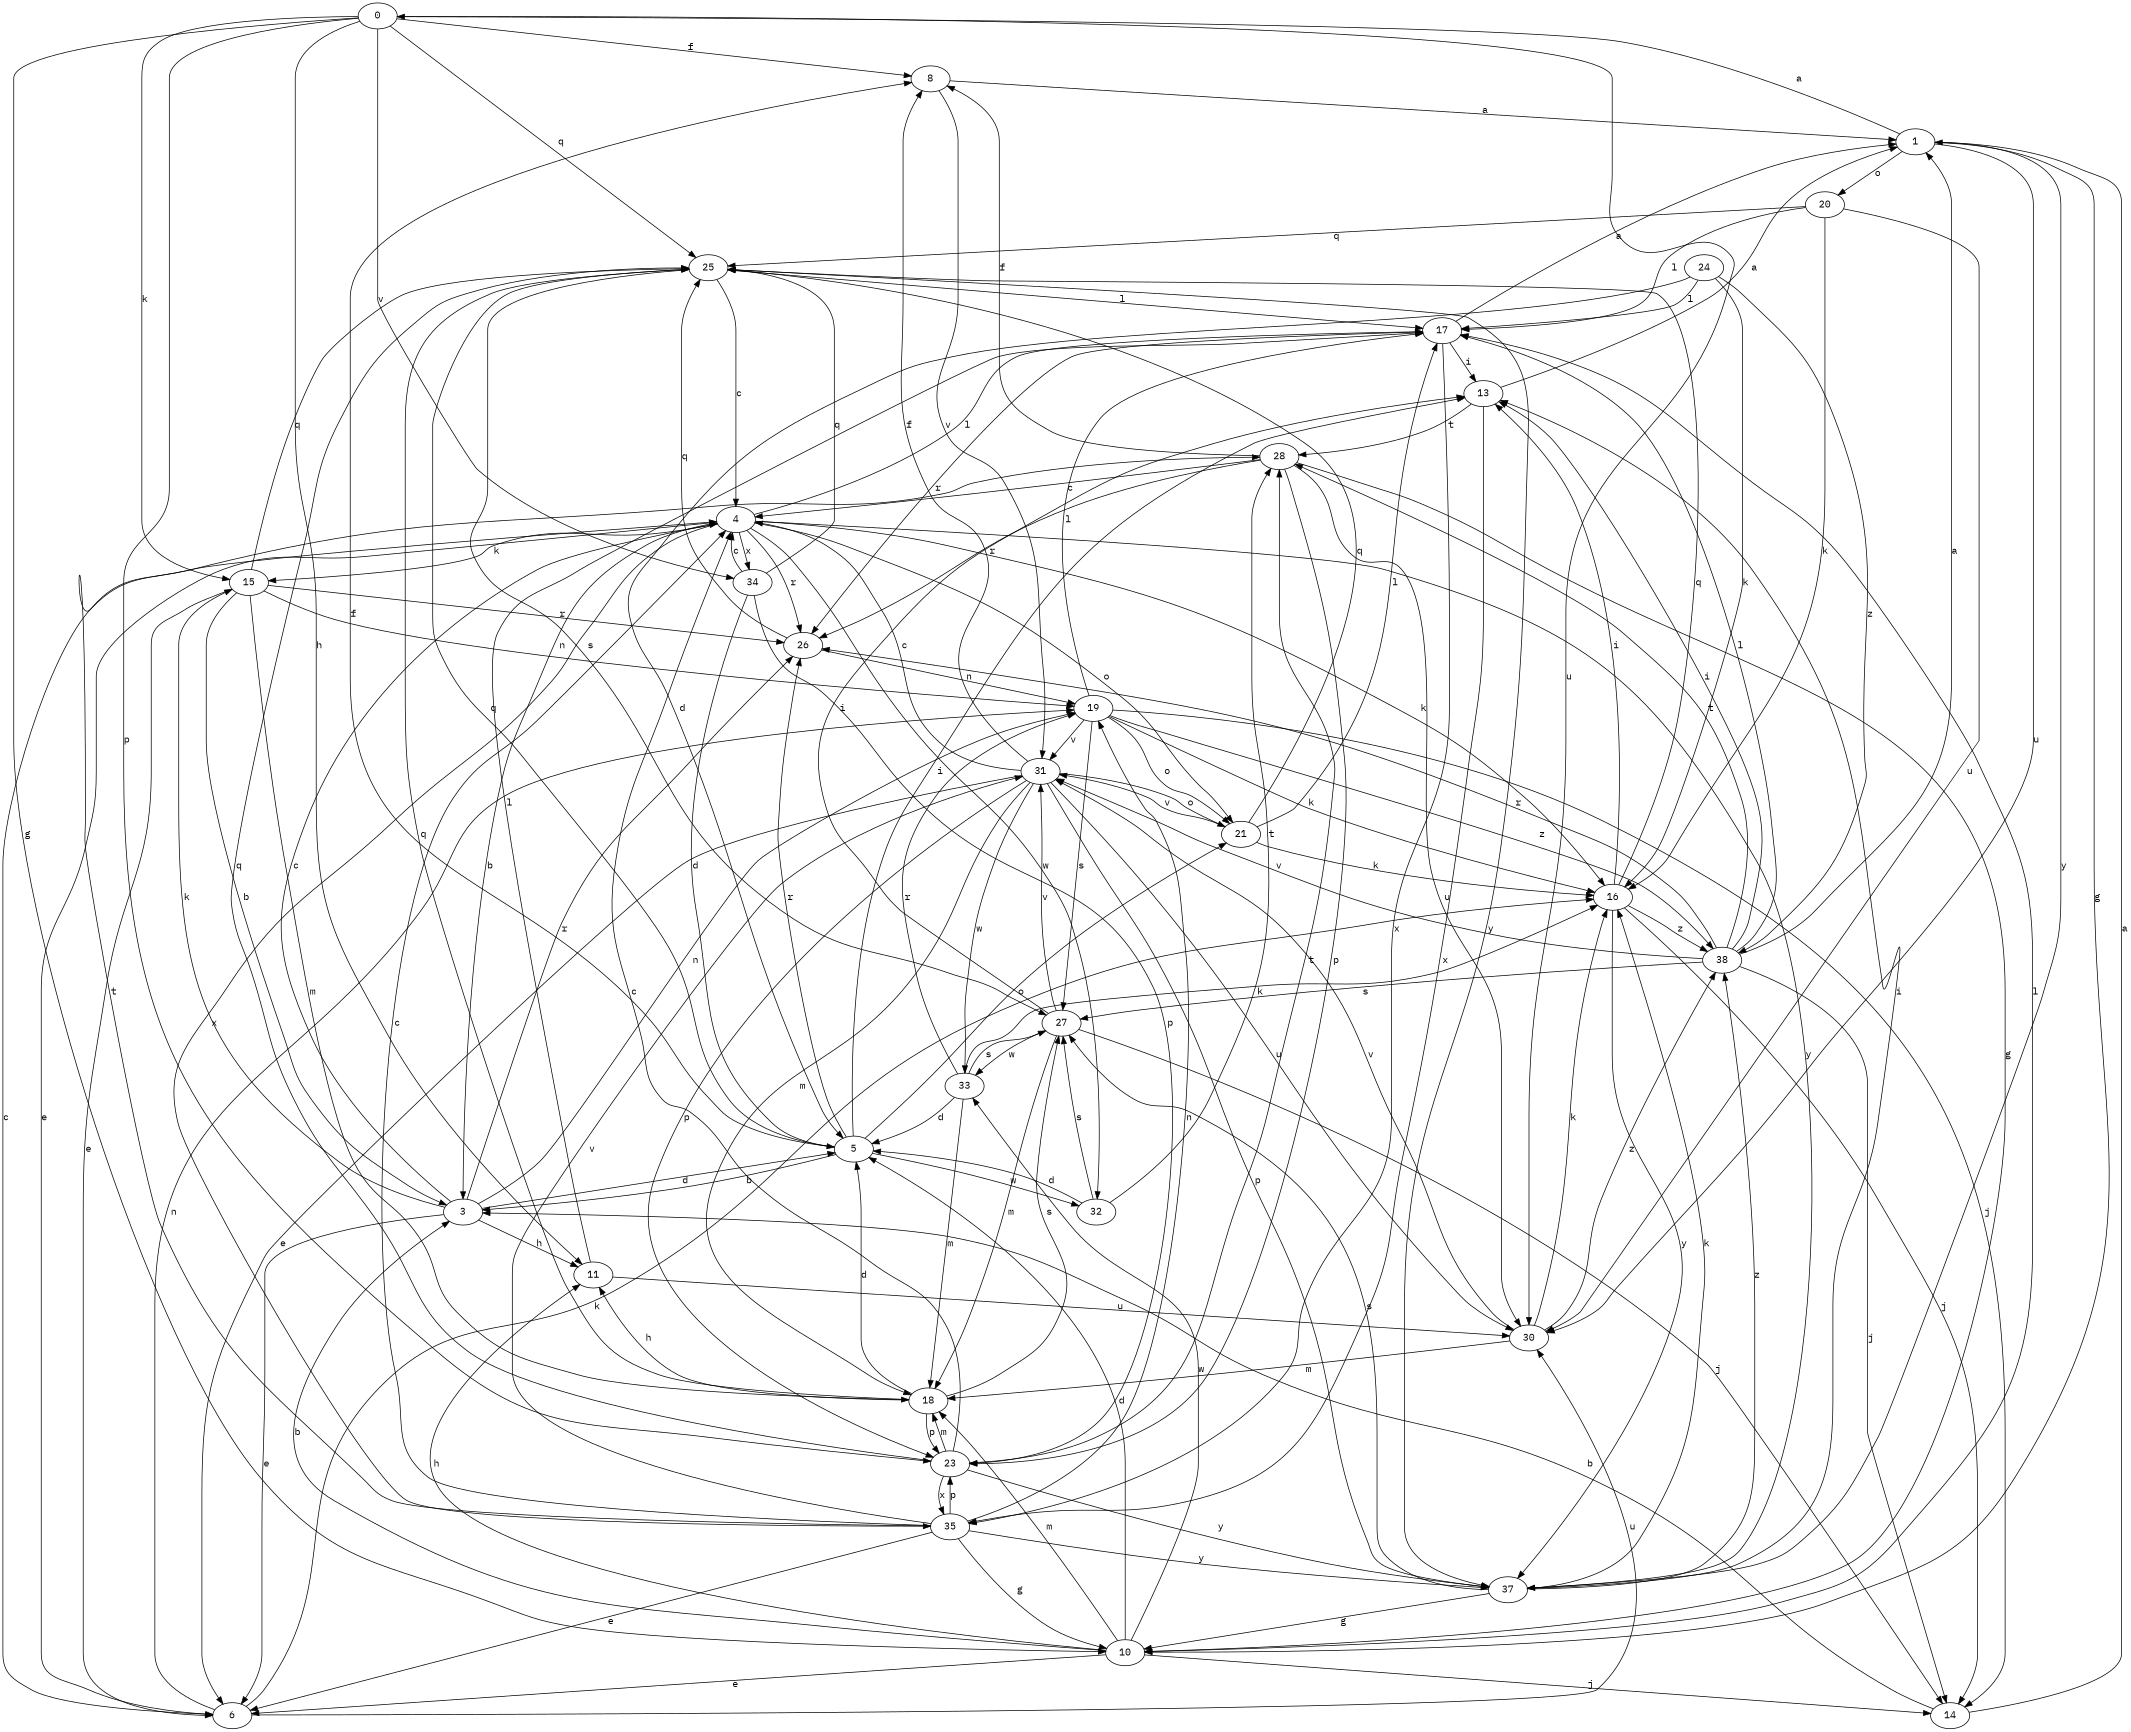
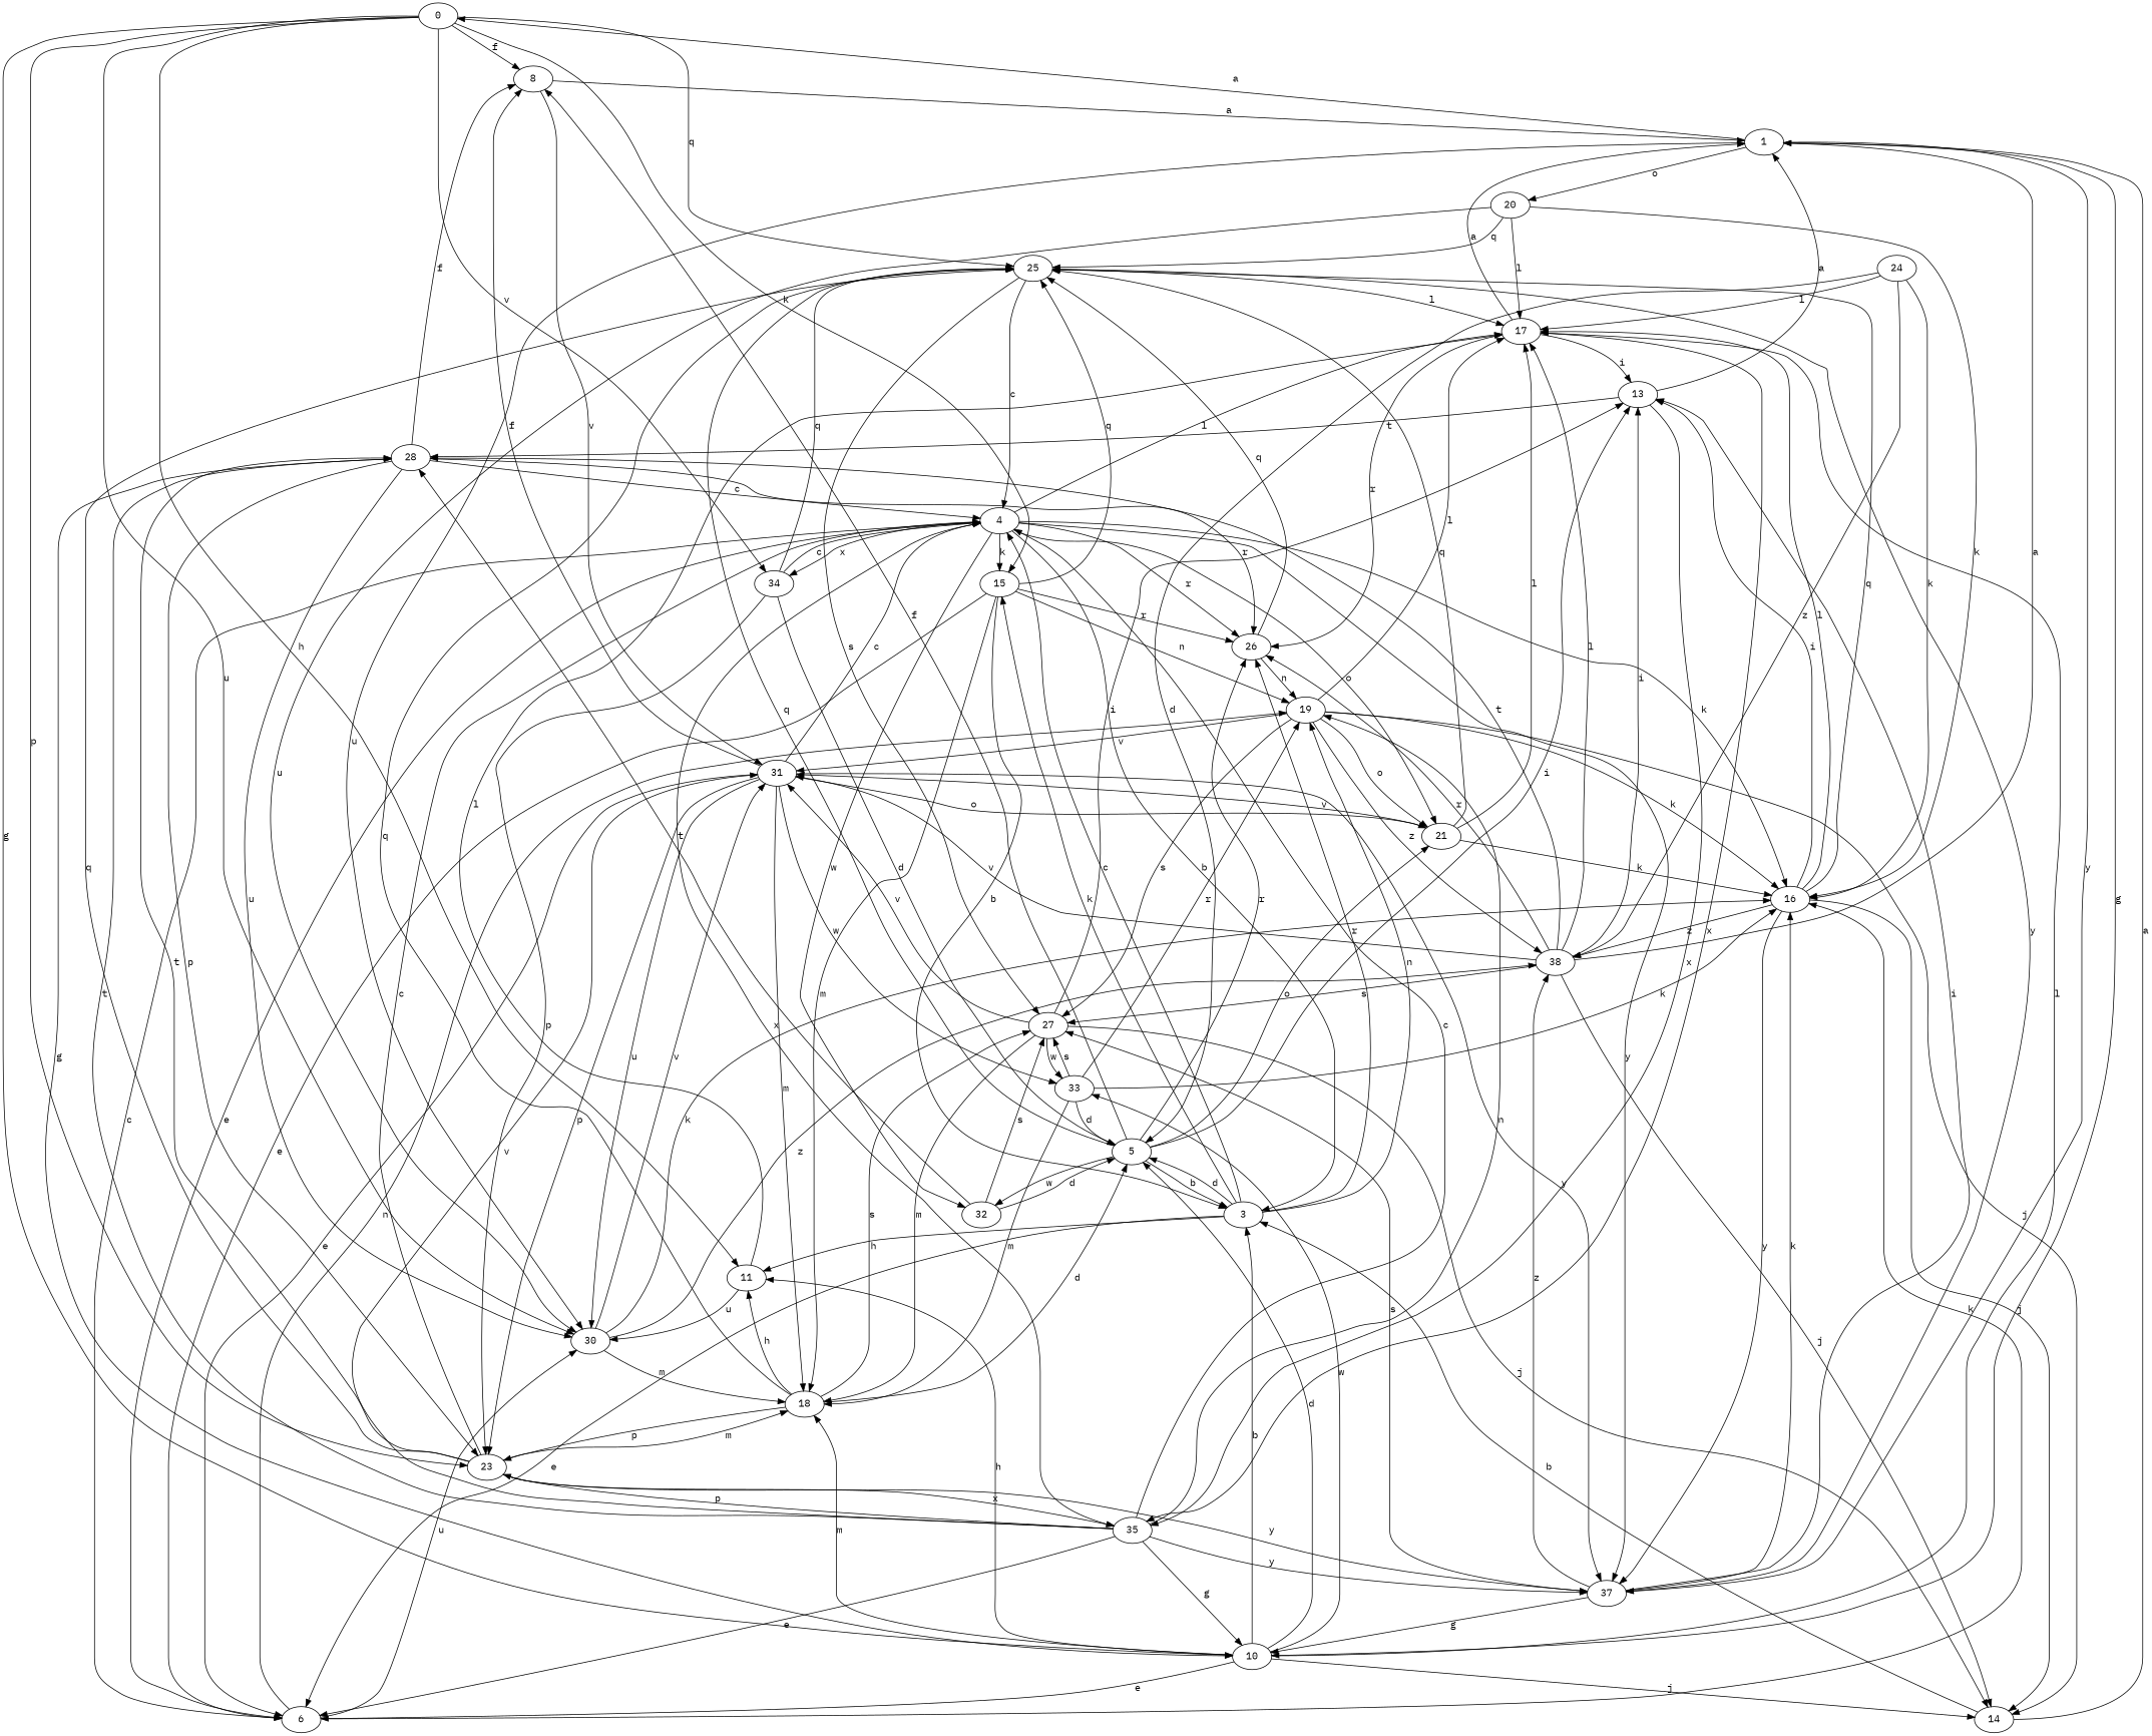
  strict digraph {
    fontname="IBM Plex Mono"
    node [fontname="IBM Plex Mono"]
    edge [fontname="IBM Plex Mono"]
    0
    8
    10
    11
    15
    23
    25
    30
    34
    1
    31
    3
    5
    6
    17
    14
    18
    33
    19
    26
    37
    4
    35
    28
    24
    16
    38
    27
    20
    13
    21
    32
    0 -> 8 [label=f]
    0 -> 10 [label=g]
    0 -> 11 [label=h]
    0 -> 15 [label=k]
    0 -> 23 [label=p]
    0 -> 25 [label=q]
    0 -> 30 [label=u]
    0 -> 34 [label=v]
    8 -> 1 [label=a]
    8 -> 31 [label=v]
    10 -> 11 [label=h]
    10 -> 3 [label=b]
    10 -> 5 [label=d]
    10 -> 6 [label=e]
    10 -> 17 [label=l]
    10 -> 14 [label=j]
    10 -> 18 [label=m]
    10 -> 33 [label=w]
    11 -> 30 [label=u]
    11 -> 17 [label=l]
    15 -> 25 [label=q]
    15 -> 3 [label=b]
    15 -> 6 [label=e]
    15 -> 18 [label=m]
    15 -> 19 [label=n]
    15 -> 26 [label=r]
    23 -> 25 [label=q]
    23 -> 18 [label=m]
    23 -> 37 [label=y]
    23 -> 4 [label=c]
    23 -> 35 [label=x]
    23 -> 28 [label=t]
    25 -> 17 [label=l]
    25 -> 37 [label=y]
    25 -> 4 [label=c]
    25 -> 27 [label=s]
    30 -> 31 [label=v]
    30 -> 18 [label=m]
    30 -> 16 [label=k]
    30 -> 38 [label=z]
    34 -> 23 [label=p]
    34 -> 25 [label=q]
    34 -> 5 [label=d]
    34 -> 4 [label=c]
    1 -> 0 [label=a]
    1 -> 10 [label=g]
    1 -> 30 [label=u]
    1 -> 37 [label=y]
    1 -> 20 [label=o]
    31 -> 8 [label=f]
    31 -> 23 [label=p]
    31 -> 30 [label=u]
    31 -> 6 [label=e]
    31 -> 18 [label=m]
    31 -> 33 [label=w]
-   31 -> 37 [label=p]
+   31 -> 37 [label=y]
    31 -> 4 [label=c]
    31 -> 21 [label=o]
    3 -> 11 [label=h]
    3 -> 15 [label=k]
    3 -> 5 [label=d]
    3 -> 6 [label=e]
    3 -> 19 [label=n]
    3 -> 26 [label=r]
    3 -> 4 [label=c]
    5 -> 8 [label=f]
    5 -> 25 [label=q]
    5 -> 3 [label=b]
    5 -> 26 [label=r]
    5 -> 13 [label=i]
    5 -> 21 [label=o]
    5 -> 32 [label=w]
    6 -> 30 [label=u]
    6 -> 19 [label=n]
    6 -> 4 [label=c]
    6 -> 16 [label=k]
    17 -> 1 [label=a]
    17 -> 26 [label=r]
    17 -> 35 [label=x]
    17 -> 13 [label=i]
    14 -> 1 [label=a]
    14 -> 3 [label=b]
    18 -> 11 [label=h]
    18 -> 23 [label=p]
    18 -> 25 [label=q]
    18 -> 5 [label=d]
    18 -> 27 [label=s]
    33 -> 5 [label=d]
    33 -> 18 [label=m]
    33 -> 19 [label=r]
    33 -> 16 [label=k]
    33 -> 27 [label=s]
    19 -> 31 [label=v]
    19 -> 17 [label=l]
    19 -> 14 [label=j]
    19 -> 16 [label=k]
    19 -> 38 [label=z]
    19 -> 27 [label=s]
    19 -> 21 [label=o]
    26 -> 25 [label=q]
    26 -> 19 [label=n]
    37 -> 10 [label=g]
    37 -> 16 [label=k]
    37 -> 38 [label=z]
    37 -> 27 [label=s]
    37 -> 13 [label=i]
    4 -> 15 [label=k]
    4 -> 34 [label=x]
    4 -> 3 [label=b]
    4 -> 6 [label=e]
    4 -> 17 [label=l]
    4 -> 26 [label=r]
    4 -> 37 [label=y]
    4 -> 35 [label=x]
    4 -> 16 [label=k]
    4 -> 21 [label=o]
    4 -> 32 [label=w]
    35 -> 10 [label=g]
    35 -> 23 [label=p]
    35 -> 31 [label=v]
    35 -> 6 [label=e]
    35 -> 19 [label=n]
    35 -> 37 [label=y]
    35 -> 4 [label=c]
    35 -> 28 [label=t]
    28 -> 8 [label=f]
    28 -> 10 [label=g]
    28 -> 23 [label=p]
    28 -> 30 [label=u]
    28 -> 26 [label=r]
    28 -> 4 [label=c]
    24 -> 5 [label=d]
    24 -> 17 [label=l]
    24 -> 16 [label=k]
    24 -> 38 [label=z]
    16 -> 25 [label=q]
+   16 -> 17 [label=l]
    16 -> 14 [label=j]
    16 -> 37 [label=y]
    16 -> 38 [label=z]
    16 -> 13 [label=i]
    38 -> 1 [label=a]
    38 -> 31 [label=v]
    38 -> 17 [label=l]
    38 -> 14 [label=j]
    38 -> 26 [label=r]
    38 -> 28 [label=t]
    38 -> 27 [label=s]
    38 -> 13 [label=i]
    27 -> 31 [label=v]
    27 -> 14 [label=j]
    27 -> 18 [label=m]
    27 -> 33 [label=w]
    27 -> 13 [label=i]
    20 -> 25 [label=q]
    20 -> 30 [label=u]
    20 -> 17 [label=l]
    20 -> 16 [label=k]
    13 -> 1 [label=a]
    13 -> 35 [label=x]
    13 -> 28 [label=t]
    21 -> 25 [label=q]
    21 -> 31 [label=v]
    21 -> 17 [label=l]
    21 -> 16 [label=k]
    32 -> 5 [label=d]
    32 -> 28 [label=t]
    32 -> 27 [label=s]
  }
